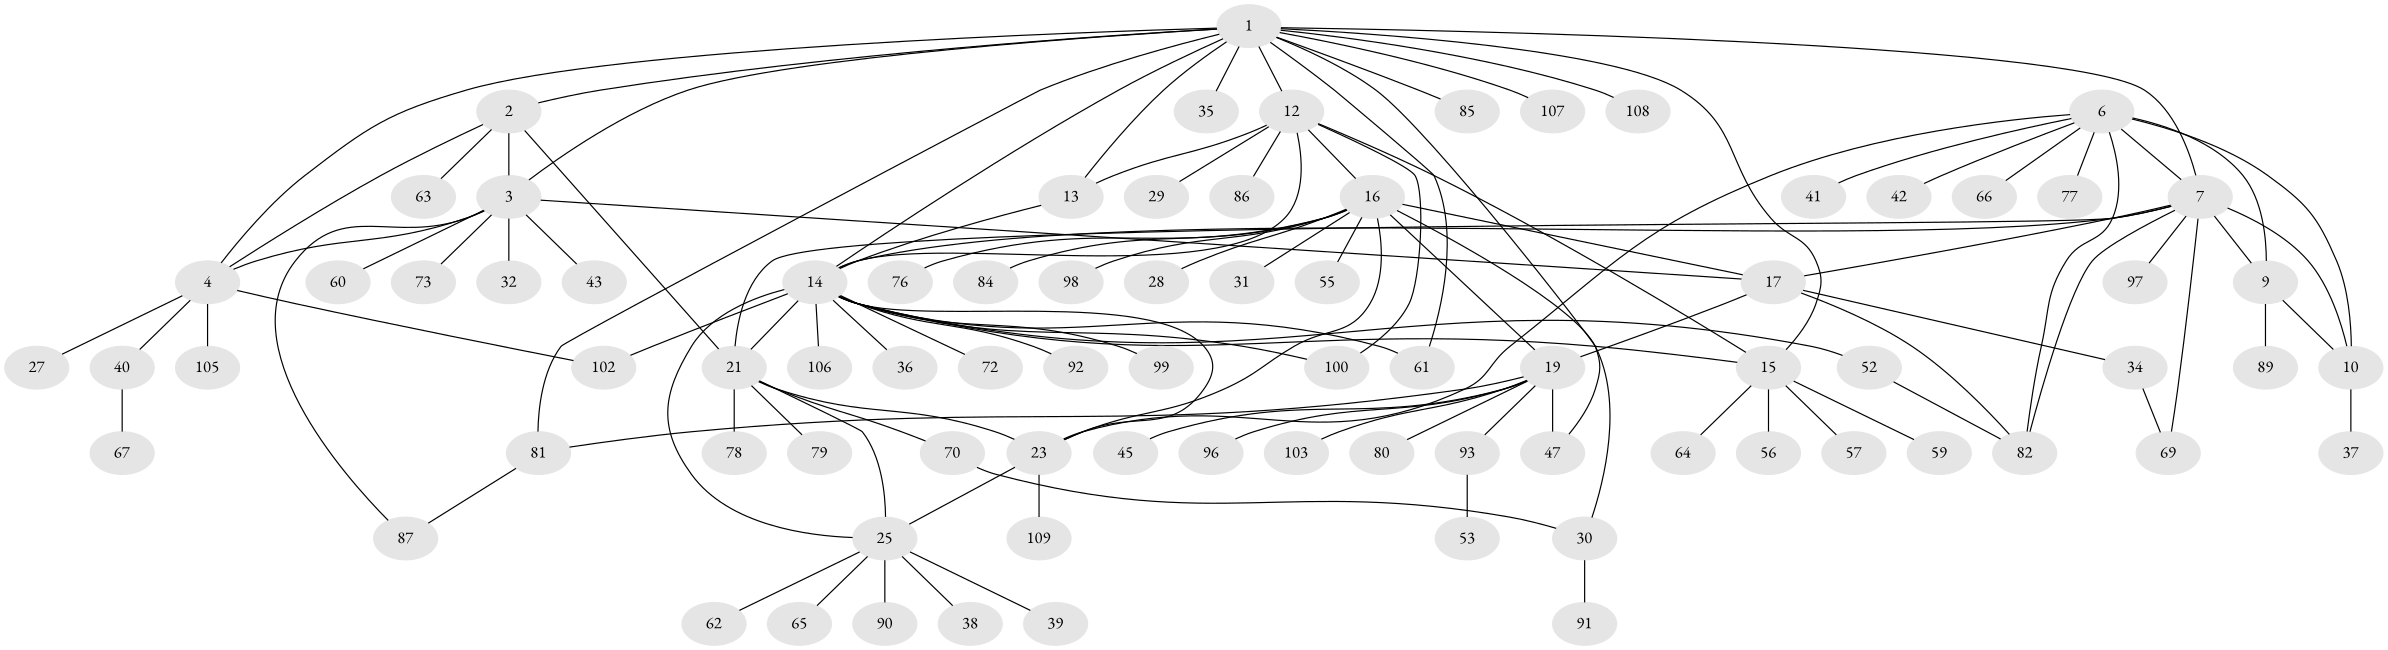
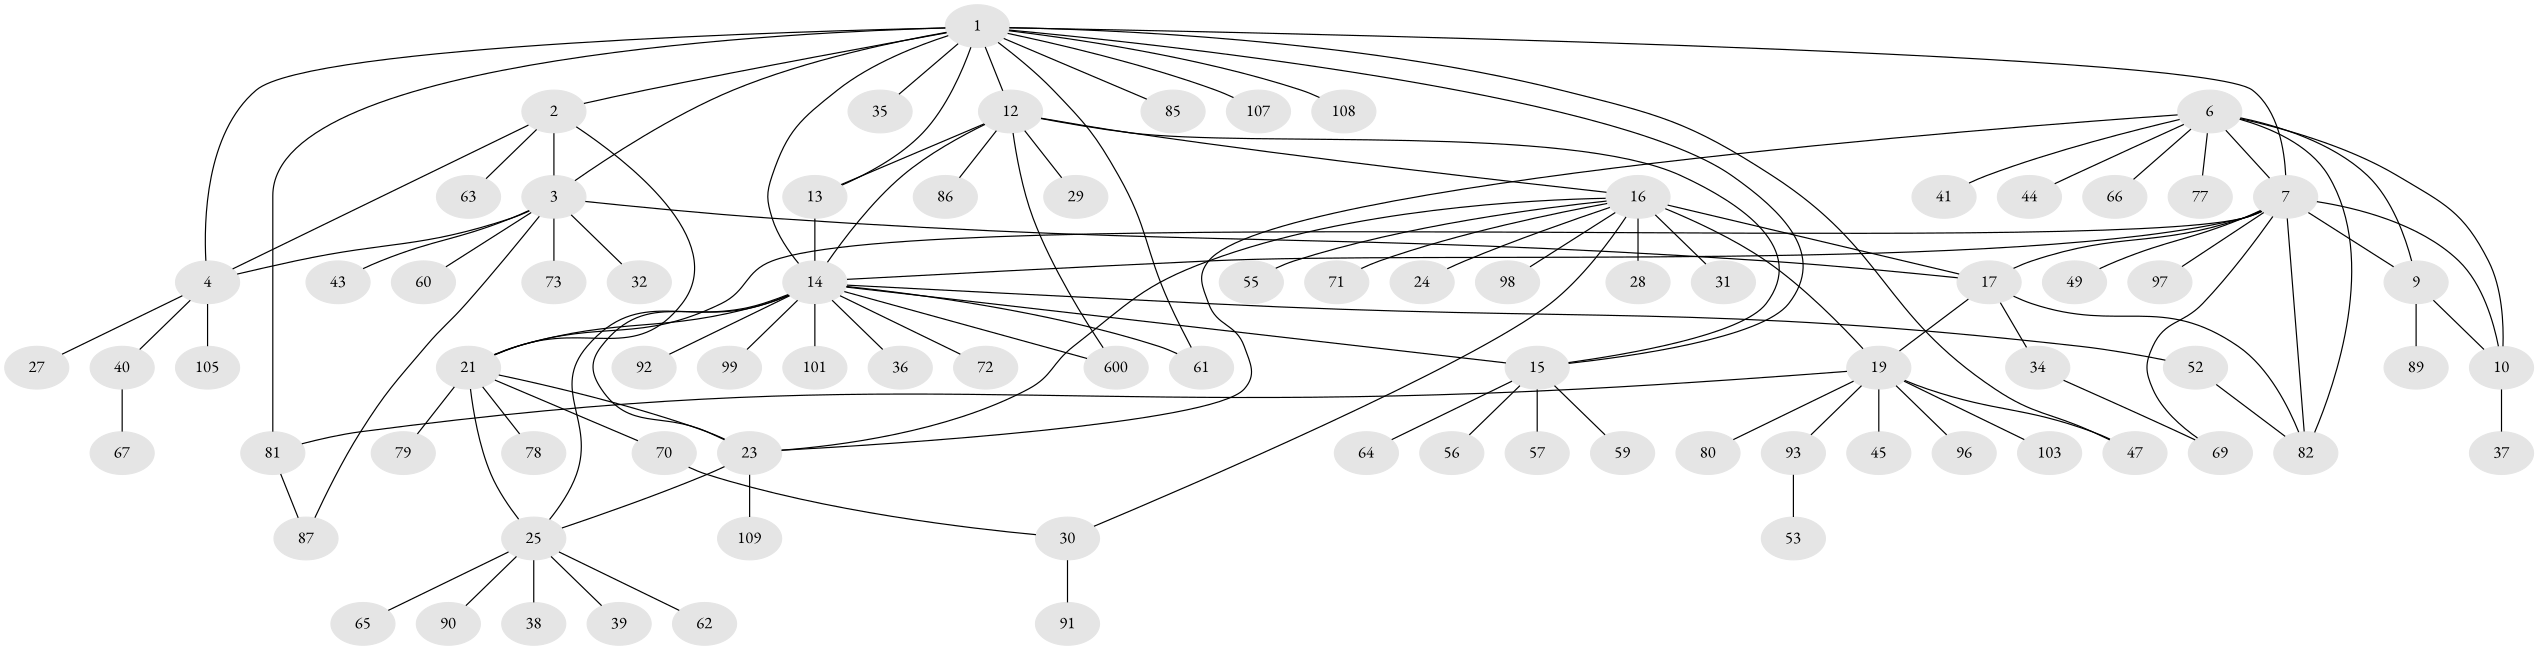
  graph {
    fontname="EB Garamond"
    node [color=gray90 fontname="EB Garamond" style=filled]
    edge [fontname="EB Garamond"]
    1 [super="+11"]
    2 [super="+44"]
    3 [super="+5"]
    4 [super="+95"]
    7 [super="+8"]
    12 [super="+51"]
    13 [super="+50"]
    14 [super="+24"]
    15 [super="+75"]
    35 [super="+54"]
    47
    61
    81
    85
    107
    108
    21 [super="+22"]
    63
    17 [super="+104"]
    32
    43 [super="+58"]
    60
    73 [super="+74"]
    87
    27
    40 [super="+83"]
-   102
    105
    9 [super="+106"]
    10
    82 [super="+88"]
+   49
    69
    97
    16 [super="+18"]
    29
    86
-   100
+   100 [label=600]
    23 [super="+71"]
    25 [super="+33"]
    36
    52
    72
    92
    99
-   101 [label=106]
+   101
    56
    57
    59
    64
    70
    78
    79
    19 [super="+20"]
    34 [super="+46"]
    67
    6 [super="+26"]
    41
-   42
+   42 [label=44]
    66
    77
    89
    37
    109
    28 [super="+48"]
    30 [super="+68"]
    31
    55
-   76
-   84
+   76 [label=71]
+   84 [label=24]
    98
    38
    39
    62
    65
    90
    45
    80
    93 [super="+94"]
    96
    103
    91
    53
    1 -- 2
    1 -- 3 [weight=2]
    1 -- 4
    1 -- 7
    1 -- 12
    1 -- 13
    1 -- 14
    1 -- 15
    1 -- 35
    1 -- 47
    1 -- 61
    1 -- 81
    1 -- 85
    1 -- 107
    1 -- 108
    2 -- 3 [weight=2]
    2 -- 4
    2 -- 21
    2 -- 63
    3 -- 4 [weight=2]
    3 -- 17
    3 -- 32
    3 -- 43
    3 -- 60
    3 -- 73
    3 -- 87
    4 -- 27
    4 -- 40
-   4 -- 102
    4 -- 105
    7 -- 14
    7 -- 21
    7 -- 17
    7 -- 9 [weight=2]
    7 -- 10 [weight=2]
    7 -- 82
+   7 -- 49
    7 -- 69
    7 -- 97
    12 -- 13
    12 -- 14
    12 -- 15
    12 -- 16
    12 -- 29
    12 -- 86
    12 -- 100
    13 -- 14
    14 -- 15
    14 -- 61
    14 -- 21 [weight=2]
-   14 -- 102
    14 -- 100
    14 -- 23
    14 -- 25
    14 -- 36
    14 -- 52
    14 -- 72
    14 -- 92
    14 -- 99
    14 -- 101
    15 -- 56
    15 -- 57
    15 -- 59
    15 -- 64
    81 -- 87
    21 -- 23 [weight=2]
    21 -- 25 [weight=2]
    21 -- 70
    21 -- 78
    21 -- 79
    17 -- 82
    17 -- 19 [weight=2]
    17 -- 34
    40 -- 67
    9 -- 10
    9 -- 89
    10 -- 37
    16 -- 17 [weight=2]
    16 -- 23
    16 -- 19 [weight=4]
    16 -- 28
    16 -- 30
    16 -- 31
    16 -- 55
    16 -- 76
    16 -- 84
    16 -- 98
    23 -- 25
    23 -- 109
    25 -- 38
    25 -- 39
    25 -- 62
    25 -- 65
    25 -- 90
    52 -- 82
    70 -- 30
    19 -- 47
    19 -- 81
    19 -- 45
    19 -- 80
    19 -- 93
    19 -- 96
    19 -- 103
    34 -- 69
    6 -- 7 [weight=2]
    6 -- 9
    6 -- 10
    6 -- 82
    6 -- 23
    6 -- 41
    6 -- 42
    6 -- 66
    6 -- 77
    30 -- 91
    93 -- 53
  }
